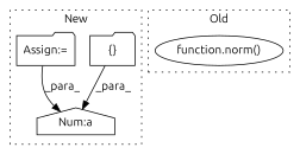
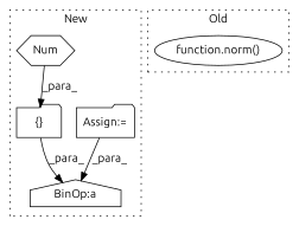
  digraph {
    fontname=Ubuntu
    node [fontname=Ubuntu l=3 shape=folder]
    edge [fontname=Ubuntu]
    n1 [a=59 l="1,0" label="{}" s="2913,2915"]
    n2 [a=68 label="Assign:=" s=2910]
-   n3 [a=82 label="Num:a" s=2916 shape=house]
+   n3 [a=82 label="BinOp:a" s=2916 shape=house]
+   n4 [a=76 l=1 label=Num s=2914 shape=hexagon]
    n5 [a=75 l=6 label="function.norm()" s=3423 shape=ellipse]
    subgraph cluster_1 {
      label=New
      style=dotted
      n1
      n2
      n3
+     n4
    }
    subgraph cluster_2 {
      label=Old
      style=dotted
      n5
    }
    n1 -> n3 [label=_para_]
    n2 -> n3 [label=_para_]
+   n4 -> n1 [label=_para_]
  }
